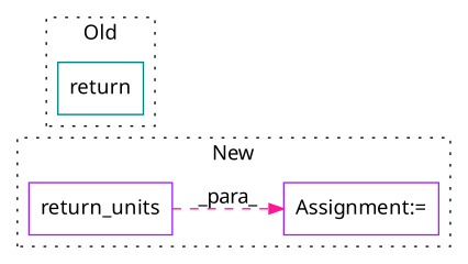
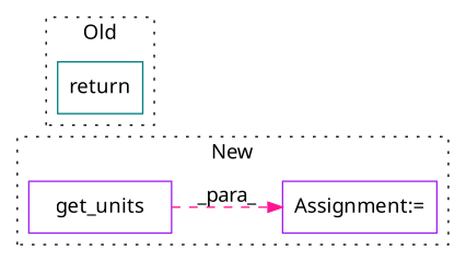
  digraph {
    rankdir=LR
    fontname="Noto Sans"
    node [shape=box color=purple fontname="Noto Sans"]
-   n1 [a=32 l=11 label=return_units s=4900]
+   n1 [a=32 l=11 label=get_units s=4900]
    n2 [a=7 l="53,2" label="Assignment:=" s="4831,4911"]
    n3 [a=41 l=7 label=return s=3170 color=teal]
    subgraph cluster_1 {
      label=New
      style=dotted
      n1
      n2
    }
    subgraph cluster_2 {
      label=Old
      style=dotted
      n3
    }
    n1 -> n2 [label=_para_ color=deeppink style=dashed fontname="Noto Sans"]
  }
